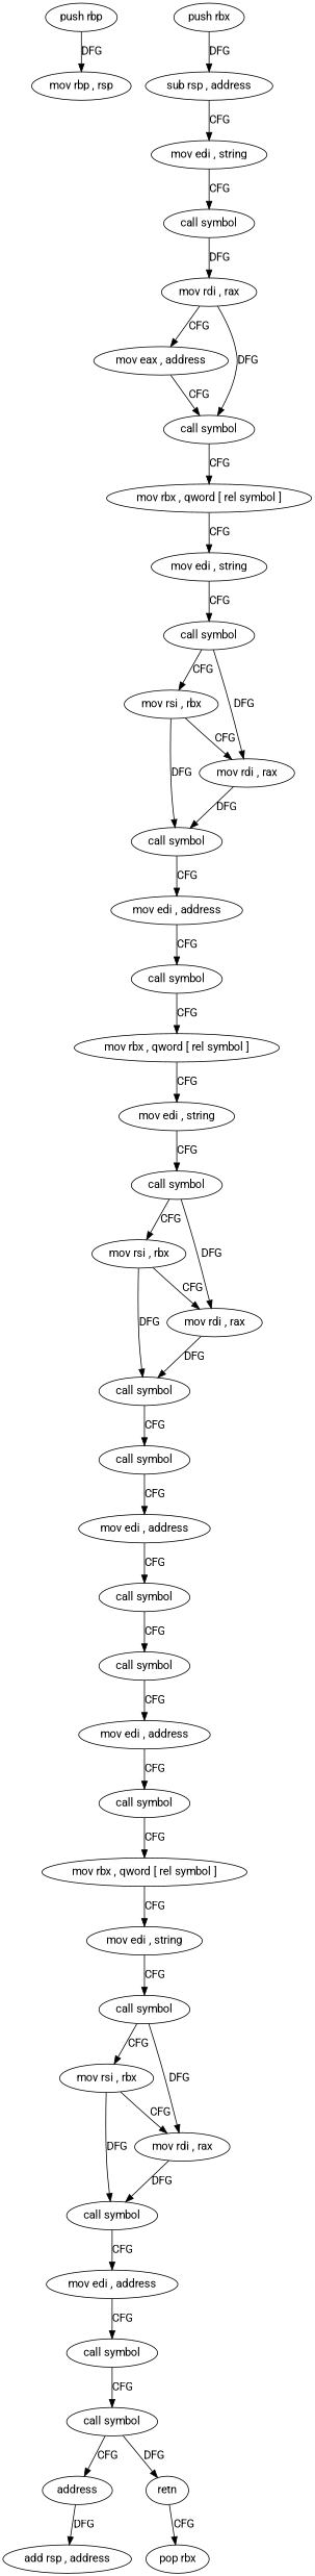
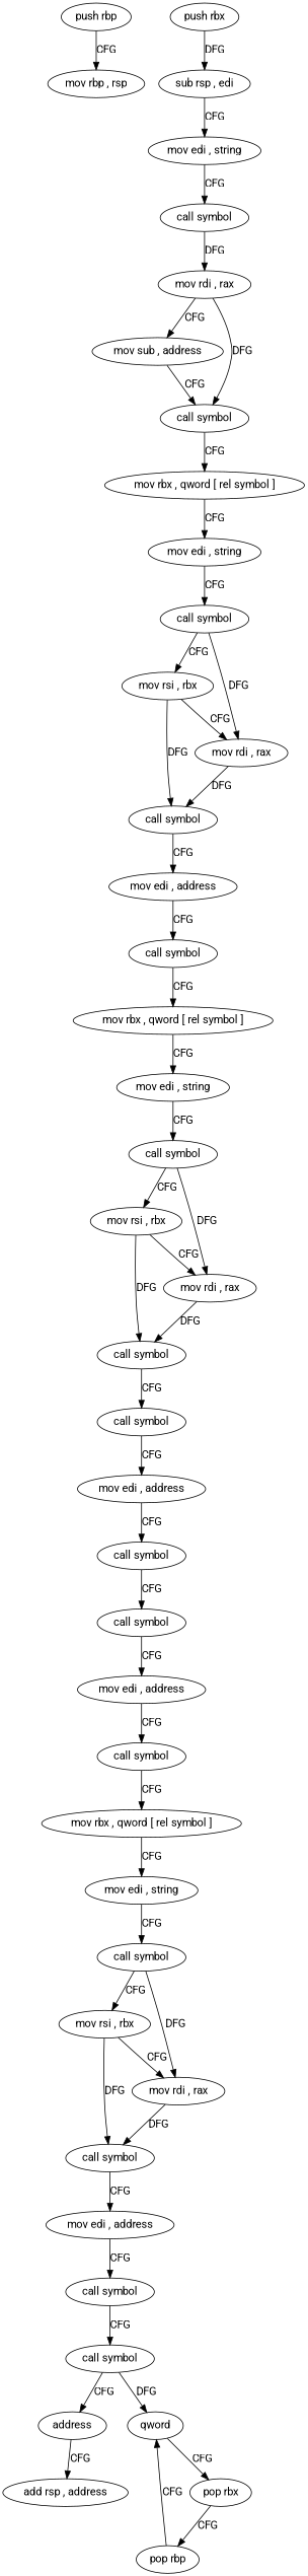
  digraph {
    fontname=Roboto
    node [fontname=Roboto]
    edge [fontname=Roboto]
    n1 [label="push rbp"]
    n2 [label="mov rbp , rsp"]
    n3 [label="push rbx"]
-   n4 [label="sub rsp , address"]
+   n4 [label="sub rsp , edi"]
    n5 [label="mov edi , string"]
    n6 [label="call symbol"]
    n7 [label="mov rdi , rax"]
-   n8 [label="mov eax , address"]
+   n8 [label="mov sub , address"]
    n9 [label="call symbol"]
    n10 [label="mov rbx , qword [ rel symbol ]"]
    n11 [label="mov edi , string"]
    n12 [label="call symbol"]
    n13 [label="mov rsi , rbx"]
    n14 [label="mov rdi , rax"]
    n15 [label="call symbol"]
    n16 [label="mov edi , address"]
    n17 [label="call symbol"]
    n18 [label="mov rbx , qword [ rel symbol ]"]
    n19 [label="mov edi , string"]
    n20 [label="call symbol"]
    n21 [label="mov rsi , rbx"]
    n22 [label="mov rdi , rax"]
    n23 [label="call symbol"]
    n24 [label="call symbol"]
    n25 [label="mov edi , address"]
    n26 [label="call symbol"]
    n27 [label="call symbol"]
    n28 [label="mov edi , address"]
    n29 [label="call symbol"]
    n30 [label="mov rbx , qword [ rel symbol ]"]
    n31 [label="mov edi , string"]
    n32 [label="call symbol"]
    n33 [label="mov rsi , rbx"]
    n34 [label="mov rdi , rax"]
    n35 [label="call symbol"]
    n36 [label="mov edi , address"]
    n37 [label="call symbol"]
    n38 [label="call symbol"]
    n39 [label=address]
-   n40 [label=retn]
+   n40 [label=qword]
    n41 [label="add rsp , address"]
    n42 [label="pop rbx"]
-   n1 -> n2 [label=DFG]
+   n43 [label="pop rbp"]
+   n1 -> n2 [label=CFG]
    n3 -> n4 [label=DFG]
    n4 -> n5 [label=CFG]
    n5 -> n6 [label=CFG]
    n6 -> n7 [label=DFG]
    n7 -> n8 [label=CFG]
    n7 -> n9 [label=DFG]
    n8 -> n9 [label=CFG]
    n9 -> n10 [label=CFG]
    n10 -> n11 [label=CFG]
    n11 -> n12 [label=CFG]
    n12 -> n13 [label=CFG]
    n12 -> n14 [label=DFG]
    n13 -> n14 [label=CFG]
    n13 -> n15 [label=DFG]
    n14 -> n15 [label=DFG]
    n15 -> n16 [label=CFG]
    n16 -> n17 [label=CFG]
    n17 -> n18 [label=CFG]
    n18 -> n19 [label=CFG]
    n19 -> n20 [label=CFG]
    n20 -> n21 [label=CFG]
    n20 -> n22 [label=DFG]
    n21 -> n22 [label=CFG]
    n21 -> n23 [label=DFG]
    n22 -> n23 [label=DFG]
    n23 -> n24 [label=CFG]
    n24 -> n25 [label=CFG]
    n25 -> n26 [label=CFG]
    n26 -> n27 [label=CFG]
    n27 -> n28 [label=CFG]
    n28 -> n29 [label=CFG]
    n29 -> n30 [label=CFG]
    n30 -> n31 [label=CFG]
    n31 -> n32 [label=CFG]
    n32 -> n33 [label=CFG]
    n32 -> n34 [label=DFG]
    n33 -> n34 [label=CFG]
    n33 -> n35 [label=DFG]
    n34 -> n35 [label=DFG]
    n35 -> n36 [label=CFG]
    n36 -> n37 [label=CFG]
    n37 -> n38 [label=CFG]
    n38 -> n39 [label=CFG]
    n38 -> n40 [label=DFG]
-   n39 -> n41 [label=DFG]
+   n39 -> n41 [label=CFG]
    n40 -> n42 [label=CFG]
+   n42 -> n43 [label=CFG]
+   n43 -> n40 [label=CFG]
  }
